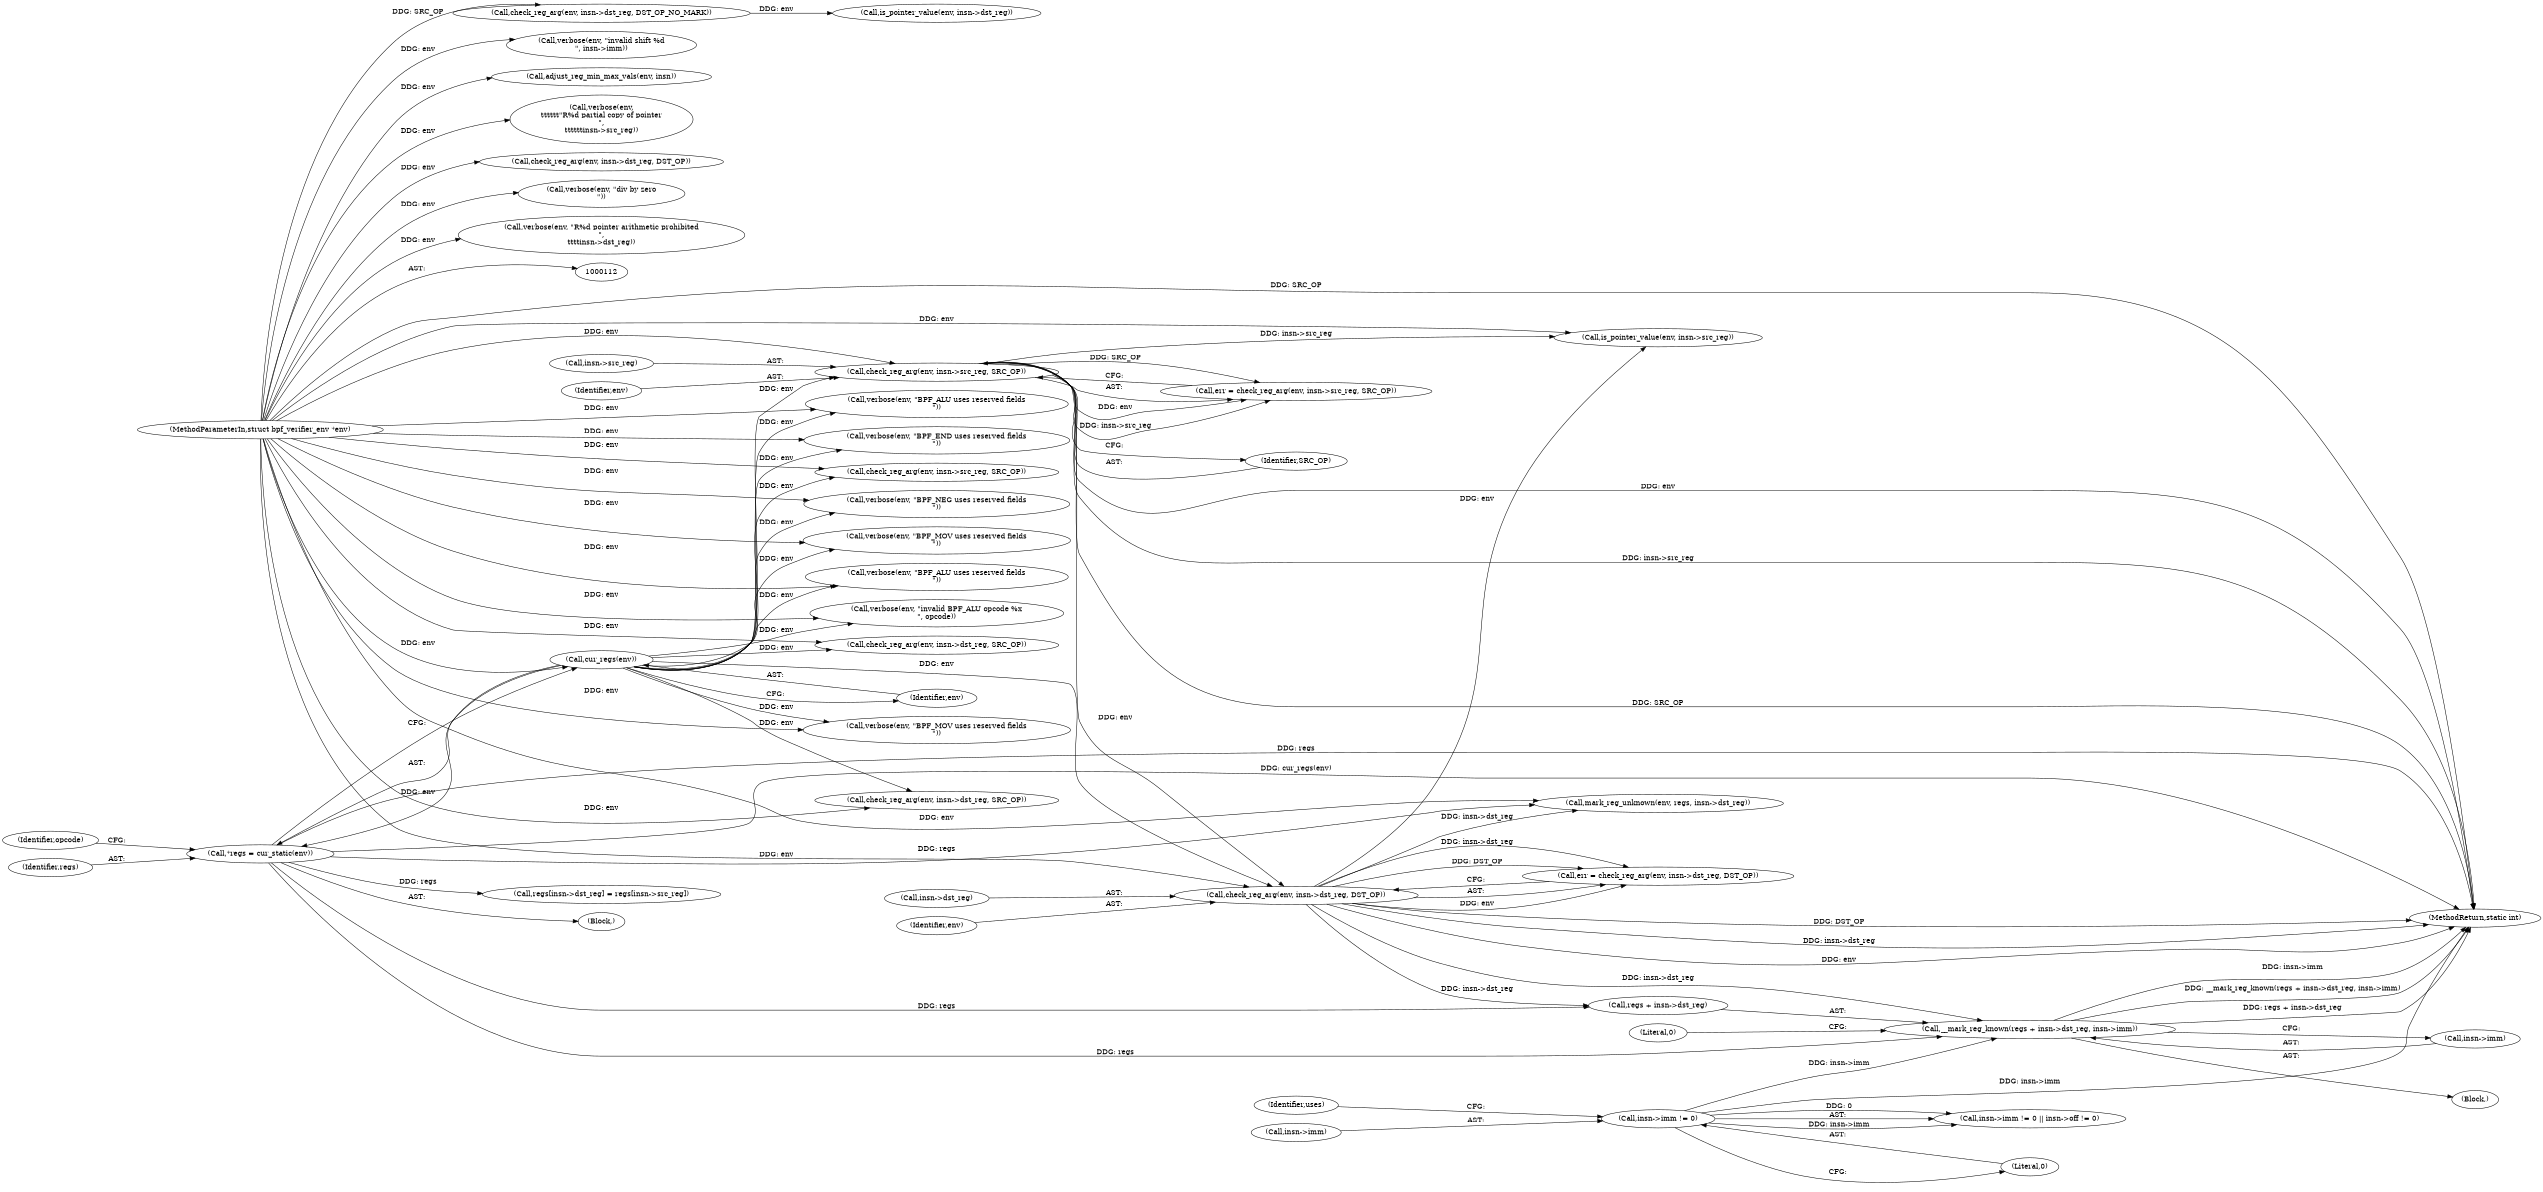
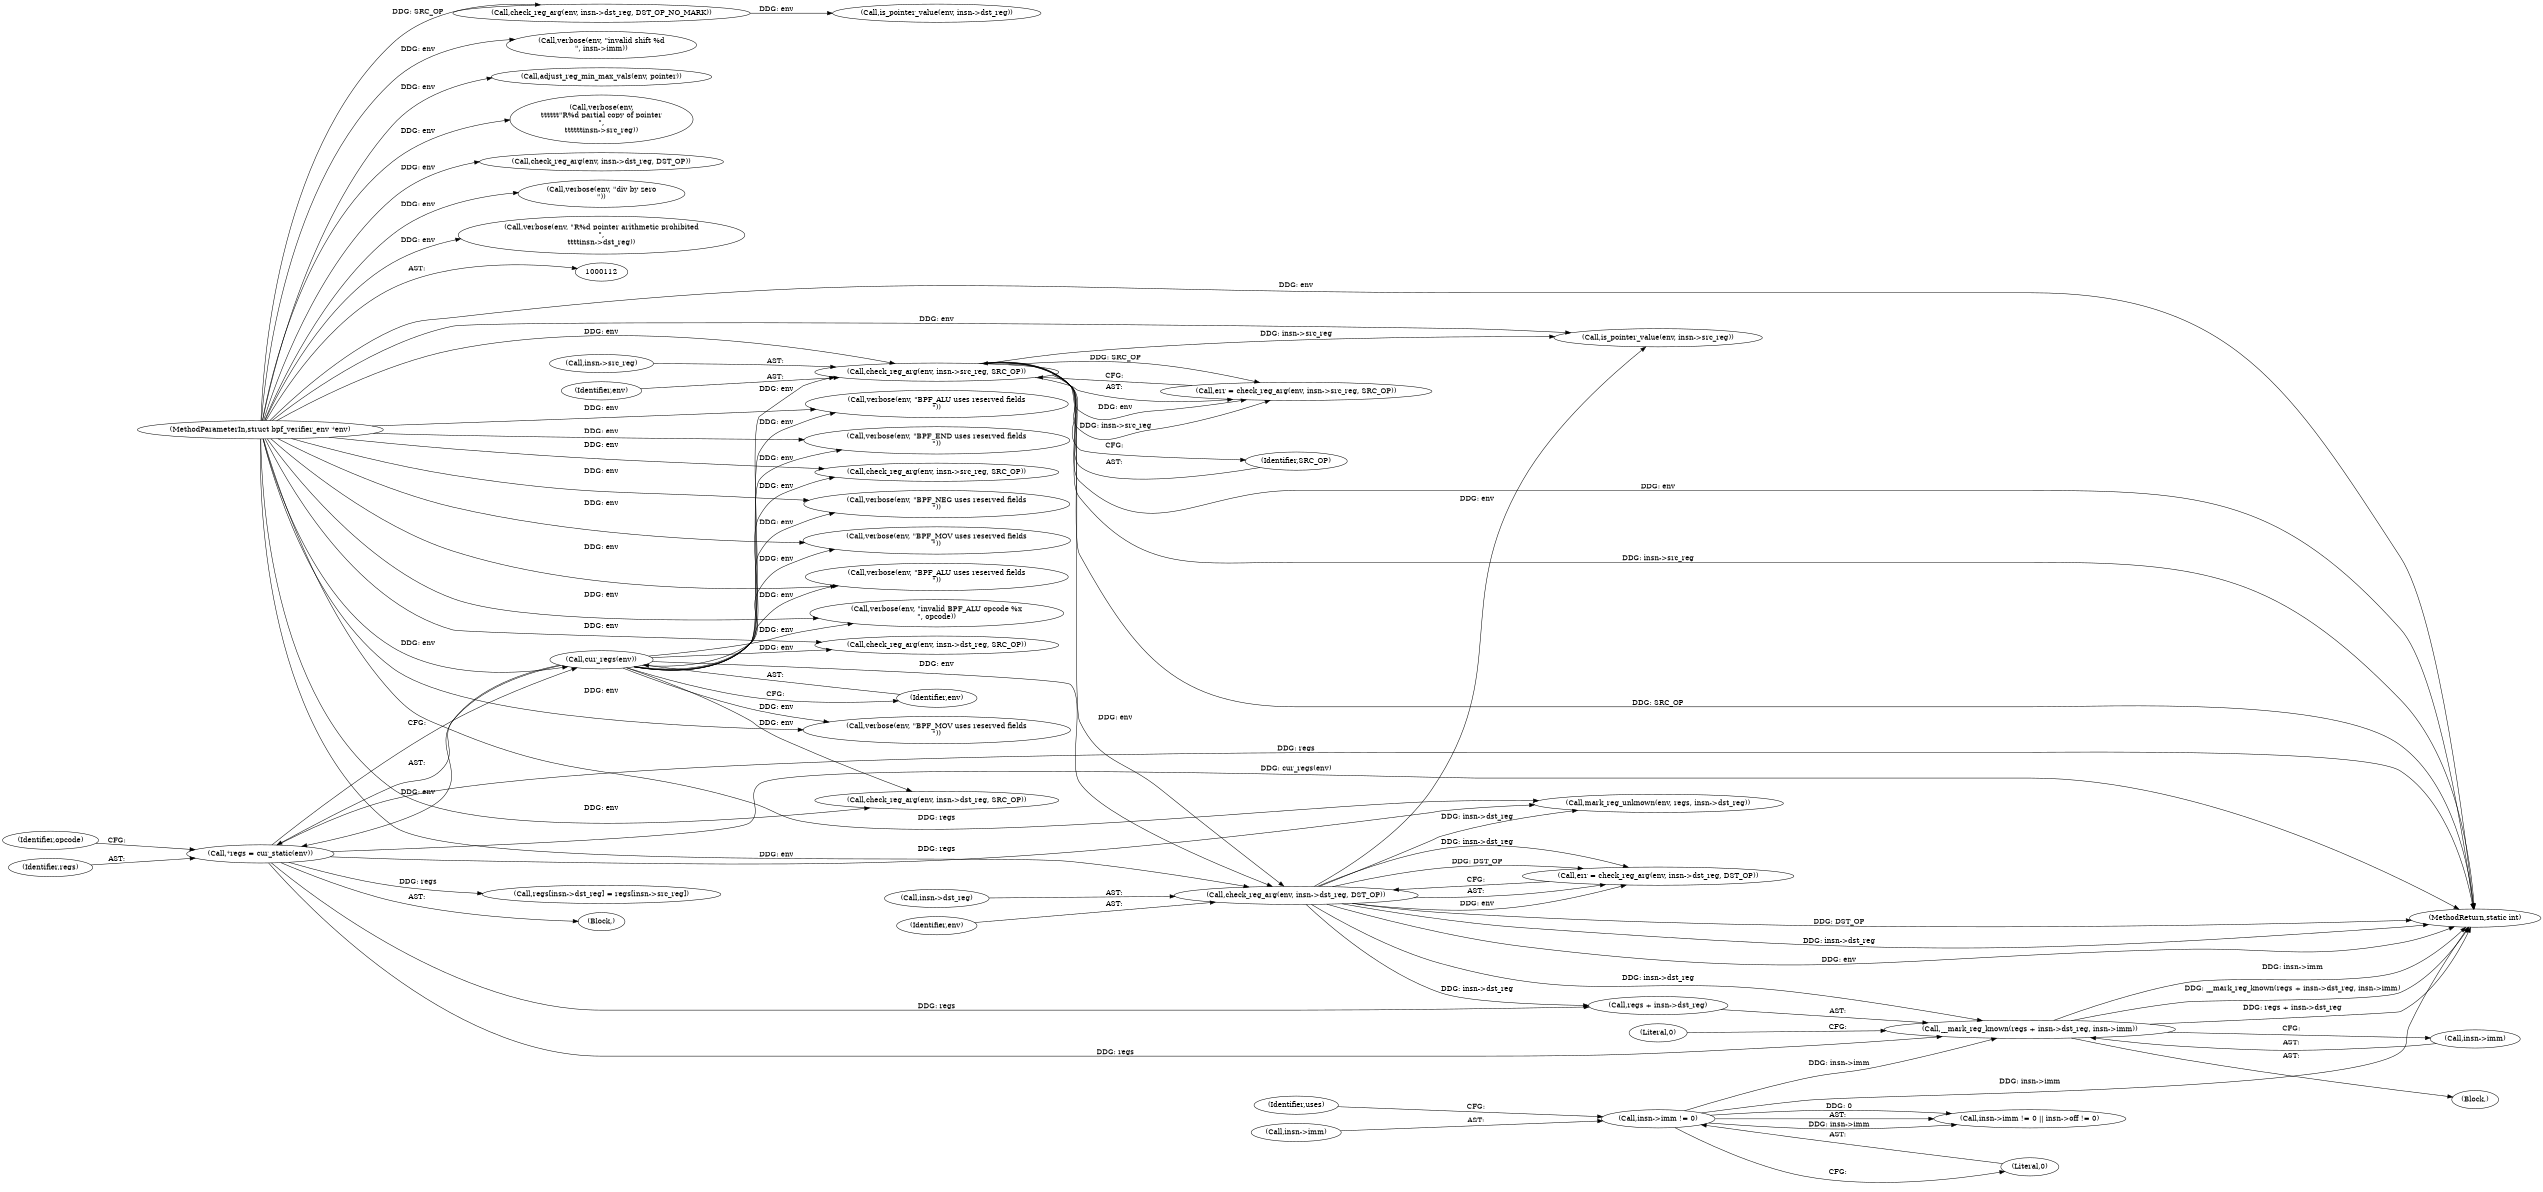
  digraph {
    rankdir=LR
    n1 [label="(Call,__mark_reg_known(regs + insn->dst_reg, insn->imm))"]
    n2 [label="(Block,)"]
    n3 [label="(Call,insn->imm)"]
    n4 [label="(MethodReturn,static int)"]
    n5 [label="(Call,*regs = cur_static(env))"]
    n6 [label="(Call,cur_regs(env))"]
    n7 [label="(Call,regs[insn->dst_reg] = regs[insn->src_reg])"]
    n8 [label="(Block,)"]
    n9 [label="(Call,regs + insn->dst_reg)"]
    n10 [label="(Call,mark_reg_unknown(env, regs, insn->dst_reg))"]
    n11 [label="(Call,check_reg_arg(env, insn->dst_reg, DST_OP))"]
    n12 [label="(Call,check_reg_arg(env, insn->src_reg, SRC_OP))"]
    n13 [label="(Call,verbose(env, \"BPF_END uses reserved fields\n\"))"]
    n14 [label="(Call,verbose(env, \"BPF_NEG uses reserved fields\n\"))"]
    n15 [label="(Call,verbose(env, \"BPF_MOV uses reserved fields\n\"))"]
    n16 [label="(Call,verbose(env, \"invalid BPF_ALU opcode %x\n\", opcode))"]
    n17 [label="(Identifier,env)"]
    n18 [label="(Call,check_reg_arg(env, insn->dst_reg, SRC_OP))"]
    n19 [label="(Call,verbose(env, \"BPF_MOV uses reserved fields\n\"))"]
    n20 [label="(Call,check_reg_arg(env, insn->dst_reg, SRC_OP))"]
    n21 [label="(Call,check_reg_arg(env, insn->src_reg, SRC_OP))"]
    n22 [label="(Call,verbose(env, \"BPF_ALU uses reserved fields\n\"))"]
    n23 [label="(Call,verbose(env, \"BPF_ALU uses reserved fields\n\"))"]
    n24 [label="(Call,is_pointer_value(env, insn->src_reg))"]
    n25 [label="(Call,err = check_reg_arg(env, insn->dst_reg, DST_OP))"]
    n26 [label="(Call,err = check_reg_arg(env, insn->src_reg, SRC_OP))"]
    n27 [label="(Identifier,SRC_OP)"]
    n28 [label="(MethodParameterIn,struct bpf_verifier_env *env)"]
    n29 [label="(Call,verbose(env, \"invalid shift %d\n\", insn->imm))"]
-   n30 [label="(Call,adjust_reg_min_max_vals(env, insn))"]
+   n30 [label="(Call,adjust_reg_min_max_vals(env, pointer))"]
    n31 [label="(Call,verbose(env,\n\t\t\t\t\t\t\"R%d partial copy of pointer\n\",\n\t\t\t\t\t\tinsn->src_reg))"]
    n32 [label="(Call,check_reg_arg(env, insn->dst_reg, DST_OP))"]
    n33 [label="(Call,verbose(env, \"div by zero\n\"))"]
    n34 [label="(Call,verbose(env, \"R%d pointer arithmetic prohibited\n\",\n\t\t\t\tinsn->dst_reg))"]
    n35 [label="(Call,check_reg_arg(env, insn->dst_reg, DST_OP_NO_MARK))"]
    1000112
    n37 [label="(Call,is_pointer_value(env, insn->dst_reg))"]
    n38 [label="(Call,insn->imm != 0)"]
    n39 [label="(Call,insn->imm != 0 || insn->off != 0)"]
    n40 [label="(Literal,0)"]
    n41 [label="(Literal,0)"]
    n42 [label="(Call,insn->src_reg)"]
    n43 [label="(Identifier,opcode)"]
    n44 [label="(Identifier,uses)"]
    n45 [label="(Call,insn->dst_reg)"]
    n46 [label="(Identifier,env)"]
    n47 [label="(Identifier,regs)"]
    n48 [label="(Identifier,env)"]
    n49 [label="(Call,insn->imm)"]
    n1 -> n2 [label="AST: "]
    n1 -> n3 [label="CFG: "]
    n1 -> n4 [label="DDG: insn->imm"]
    n1 -> n4 [label="DDG: __mark_reg_known(regs + insn->dst_reg, insn->imm)"]
    n1 -> n4 [label="DDG: regs + insn->dst_reg"]
    n3 -> n1 [label="AST: "]
    n5 -> n1 [label="DDG: regs"]
    n5 -> n4 [label="DDG: regs"]
    n5 -> n4 [label="DDG: cur_regs(env)"]
    n5 -> n6 [label="CFG: "]
    n5 -> n7 [label="DDG: regs"]
    n5 -> n8 [label="AST: "]
    n5 -> n9 [label="DDG: regs"]
    n5 -> n10 [label="DDG: regs"]
    n6 -> n5 [label="AST: "]
    n6 -> n5 [label="DDG: env"]
    n6 -> n11 [label="DDG: env"]
    n6 -> n12 [label="DDG: env"]
    n6 -> n13 [label="DDG: env"]
    n6 -> n14 [label="DDG: env"]
    n6 -> n15 [label="DDG: env"]
    n6 -> n16 [label="DDG: env"]
    n6 -> n17 [label="CFG: "]
    n6 -> n18 [label="DDG: env"]
    n6 -> n19 [label="DDG: env"]
    n6 -> n20 [label="DDG: env"]
    n6 -> n21 [label="DDG: env"]
    n6 -> n22 [label="DDG: env"]
    n6 -> n23 [label="DDG: env"]
    n9 -> n1 [label="AST: "]
    n11 -> n1 [label="DDG: insn->dst_reg"]
    n11 -> n4 [label="DDG: DST_OP"]
    n11 -> n4 [label="DDG: insn->dst_reg"]
    n11 -> n4 [label="DDG: env"]
    n11 -> n9 [label="DDG: insn->dst_reg"]
    n11 -> n10 [label="DDG: insn->dst_reg"]
    n11 -> n24 [label="DDG: env"]
    n11 -> n25 [label="AST: "]
    n11 -> n25 [label="DDG: env"]
    n11 -> n25 [label="DDG: insn->dst_reg"]
    n11 -> n25 [label="DDG: DST_OP"]
    n12 -> n4 [label="DDG: insn->src_reg"]
    n12 -> n4 [label="DDG: SRC_OP"]
    n12 -> n4 [label="DDG: env"]
    n12 -> n11 [label="DDG: env"]
    n12 -> n24 [label="DDG: insn->src_reg"]
    n12 -> n26 [label="AST: "]
    n12 -> n26 [label="DDG: env"]
    n12 -> n26 [label="DDG: insn->src_reg"]
    n12 -> n26 [label="DDG: SRC_OP"]
    n12 -> n27 [label="CFG: "]
    n17 -> n6 [label="AST: "]
    n25 -> n11 [label="CFG: "]
    n26 -> n12 [label="CFG: "]
    n27 -> n12 [label="AST: "]
-   n28 -> n4 [label="DDG: SRC_OP"]
+   n28 -> n4 [label="DDG: env"]
    n28 -> n6 [label="DDG: env"]
-   n28 -> n10 [label="DDG: env"]
+   n28 -> n10 [label="DDG: regs"]
    n28 -> n11 [label="DDG: env"]
    n28 -> n12 [label="DDG: env"]
    n28 -> n13 [label="DDG: env"]
    n28 -> n14 [label="DDG: env"]
    n28 -> n15 [label="DDG: env"]
    n28 -> n16 [label="DDG: env"]
    n28 -> n18 [label="DDG: env"]
    n28 -> n19 [label="DDG: env"]
    n28 -> n20 [label="DDG: env"]
    n28 -> n21 [label="DDG: env"]
    n28 -> n22 [label="DDG: env"]
    n28 -> n23 [label="DDG: env"]
    n28 -> n24 [label="DDG: env"]
    n28 -> n29 [label="DDG: env"]
    n28 -> n30 [label="DDG: env"]
    n28 -> n31 [label="DDG: env"]
    n28 -> n32 [label="DDG: env"]
    n28 -> n33 [label="DDG: env"]
    n28 -> n34 [label="DDG: env"]
    n28 -> n35 [label="DDG: SRC_OP"]
    n28 -> 1000112 [label="AST: "]
    n35 -> n37 [label="DDG: env"]
    n38 -> n1 [label="DDG: insn->imm"]
    n38 -> n4 [label="DDG: insn->imm"]
    n38 -> n39 [label="AST: "]
    n38 -> n39 [label="DDG: insn->imm"]
    n38 -> n39 [label="DDG: 0"]
    n38 -> n40 [label="CFG: "]
    n40 -> n38 [label="AST: "]
    n41 -> n1 [label="CFG: "]
    n42 -> n12 [label="AST: "]
    n43 -> n5 [label="CFG: "]
    n44 -> n38 [label="CFG: "]
    n45 -> n11 [label="AST: "]
    n46 -> n12 [label="AST: "]
    n47 -> n5 [label="AST: "]
    n48 -> n11 [label="AST: "]
    n49 -> n38 [label="AST: "]
  }
